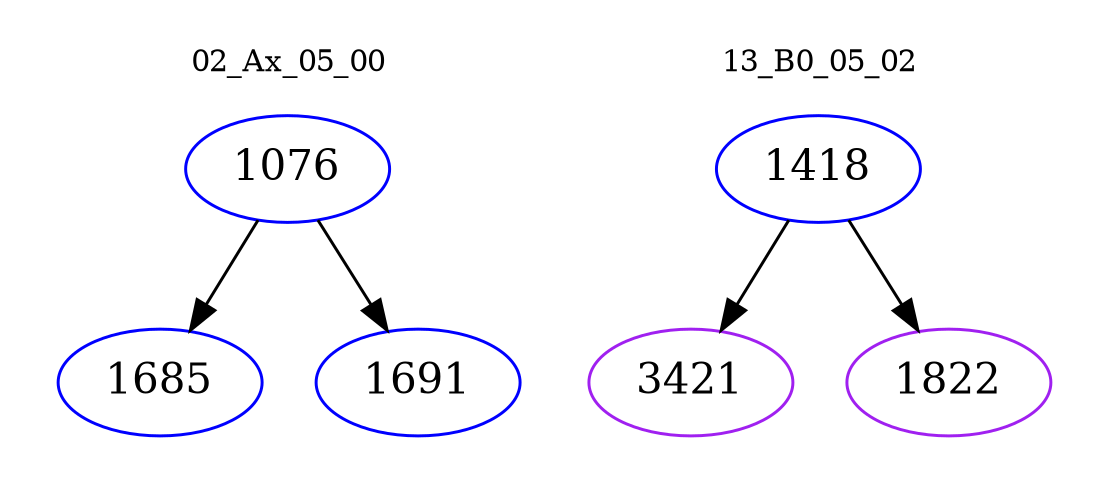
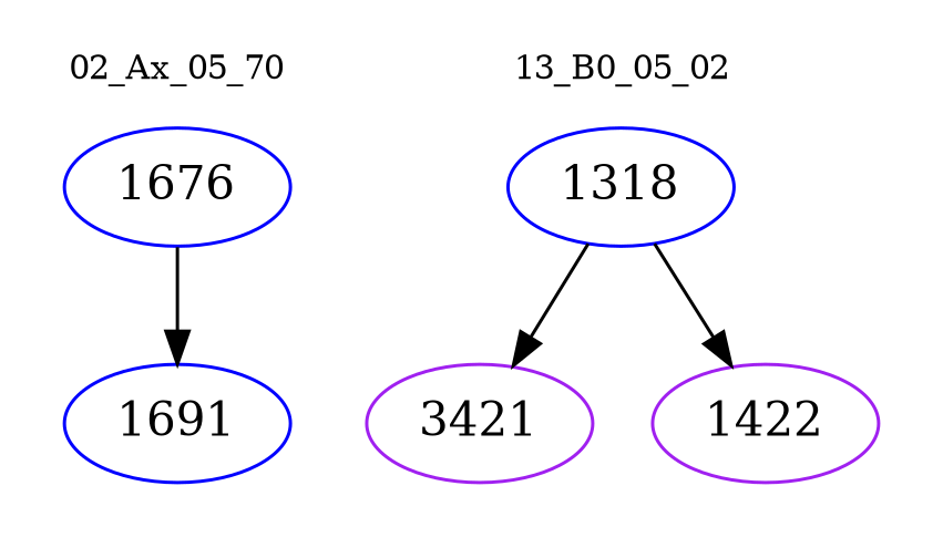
  digraph {
    node [color=blue]
    edge [color=black]
-   n1 [label=1076]
-   n2 [label=1685]
+   n1 [label=1676]
    n3 [label=1691]
-   n4 [label=1418]
+   n4 [label=1318]
    n5 [color=purple label=3421]
-   n6 [color=purple label=1822]
+   n6 [color=purple label=1422]
    subgraph cluster_1 {
      color=white
      fontsize=10
-     label="02_Ax_05_00"
+     label="02_Ax_05_70"
      n1
-     n2
      n3
    }
    subgraph cluster_2 {
      color=white
      fontsize=10
      label="13_B0_05_02"
      n4
      n5
      n6
    }
-   n1 -> n2
    n1 -> n3
    n4 -> n5
    n4 -> n6
  }
